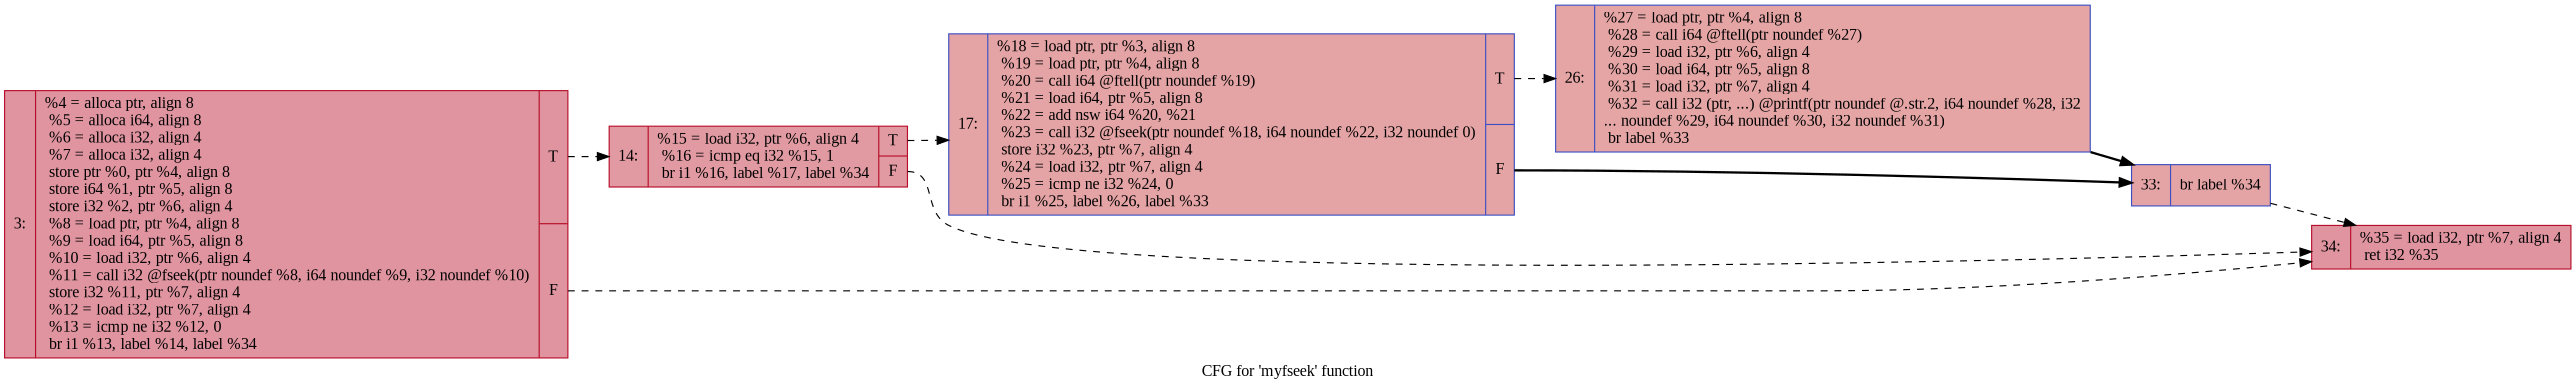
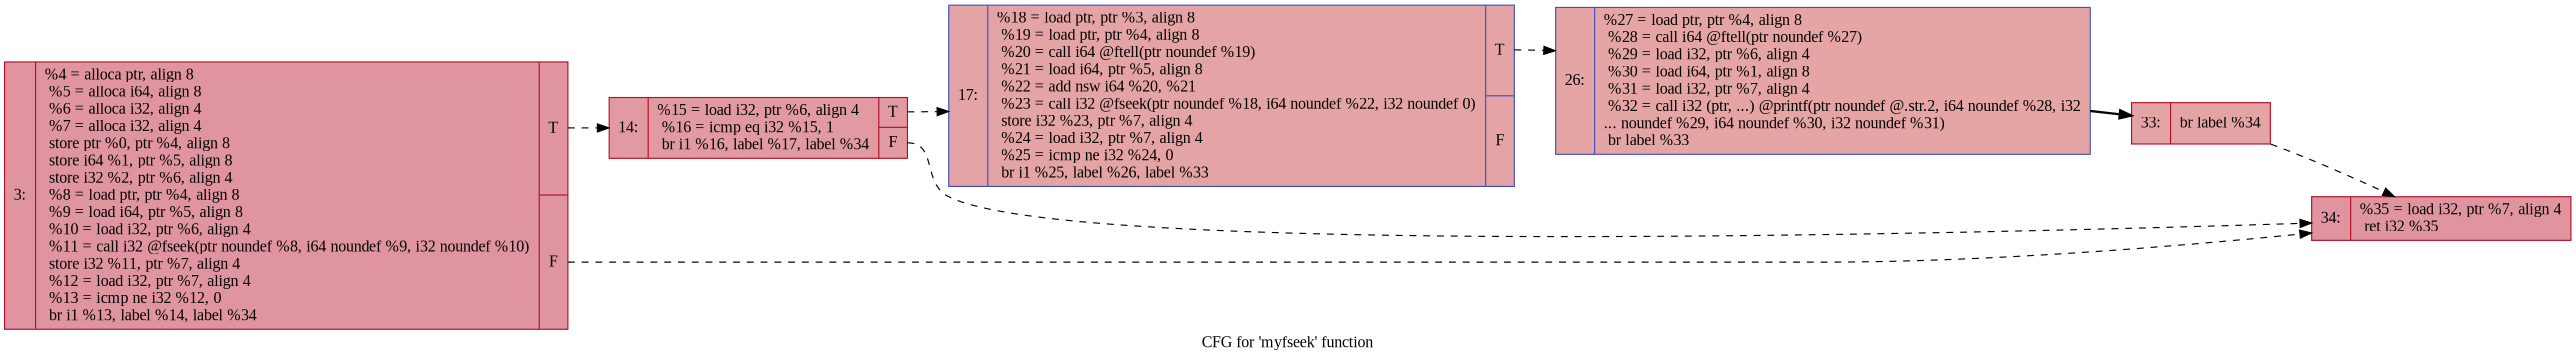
  digraph {
    fontname="Liberation Serif"
    label="CFG for 'myfseek' function"
    rankdir=LR
    node [color="#b70d28ff" fillcolor="#b70d2870" fontname="Liberation Serif" shape=record style=filled]
    edge [fontname="Liberation Serif" style=dashed tailport=s0]
    n1 [label="{3:\l|  %4 = alloca ptr, align 8\l  %5 = alloca i64, align 8\l  %6 = alloca i32, align 4\l  %7 = alloca i32, align 4\l  store ptr %0, ptr %4, align 8\l  store i64 %1, ptr %5, align 8\l  store i32 %2, ptr %6, align 4\l  %8 = load ptr, ptr %4, align 8\l  %9 = load i64, ptr %5, align 8\l  %10 = load i32, ptr %6, align 4\l  %11 = call i32 @fseek(ptr noundef %8, i64 noundef %9, i32 noundef %10)\l  store i32 %11, ptr %7, align 4\l  %12 = load i32, ptr %7, align 4\l  %13 = icmp ne i32 %12, 0\l  br i1 %13, label %14, label %34\l|{<s0>T|<s1>F}}"]
    n2 [fillcolor="#bb1b2c70" label="{14:\l|  %15 = load i32, ptr %6, align 4\l  %16 = icmp eq i32 %15, 1\l  br i1 %16, label %17, label %34\l|{<s0>T|<s1>F}}"]
    n3 [label="{34:\l|  %35 = load i32, ptr %7, align 4\l  ret i32 %35\l}"]
    n4 [color="#3d50c3ff" fillcolor="#c32e3170" label="{17:\l|  %18 = load ptr, ptr %3, align 8\l  %19 = load ptr, ptr %4, align 8\l  %20 = call i64 @ftell(ptr noundef %19)\l  %21 = load i64, ptr %5, align 8\l  %22 = add nsw i64 %20, %21\l  %23 = call i32 @fseek(ptr noundef %18, i64 noundef %22, i32 noundef 0)\l  store i32 %23, ptr %7, align 4\l  %24 = load i32, ptr %7, align 4\l  %25 = icmp ne i32 %24, 0\l  br i1 %25, label %26, label %33\l|{<s0>T|<s1>F}}"]
-   n5 [color="#3d50c3ff" fillcolor="#c5333470" label="{26:\l|  %27 = load ptr, ptr %4, align 8\l  %28 = call i64 @ftell(ptr noundef %27)\l  %29 = load i32, ptr %6, align 4\l  %30 = load i64, ptr %5, align 8\l  %31 = load i32, ptr %7, align 4\l  %32 = call i32 (ptr, ...) @printf(ptr noundef @.str.2, i64 noundef %28, i32\l... noundef %29, i64 noundef %30, i32 noundef %31)\l  br label %33\l}"]
-   n6 [color="#3d50c3ff" fillcolor="#c32e3170" label="{33:\l|  br label %34\l}"]
+   n5 [color="#3d50c3ff" fillcolor="#c5333470" label="{26:\l|  %27 = load ptr, ptr %4, align 8\l  %28 = call i64 @ftell(ptr noundef %27)\l  %29 = load i32, ptr %6, align 4\l  %30 = load i64, ptr %1, align 8\l  %31 = load i32, ptr %7, align 4\l  %32 = call i32 (ptr, ...) @printf(ptr noundef @.str.2, i64 noundef %28, i32\l... noundef %29, i64 noundef %30, i32 noundef %31)\l  br label %33\l}"]
+   n6 [fillcolor="#c32e3170" label="{33:\l|  br label %34\l}"]
    n1 -> n2
    n1 -> n3 [tailport=s1]
    n2 -> n3 [tailport=s1]
    n2 -> n4
    n4 -> n5
-   n4 -> n6 [style=bold tailport=s1]
    n5 -> n6 [style=bold]
    n6 -> n3
  }
